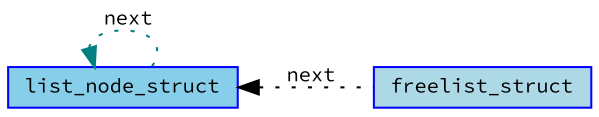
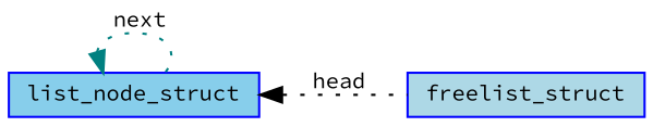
  digraph {
    rankdir=LR
    fontname="Source Code Pro"
    node [color=blue fontname="Source Code Pro" fontsize=10 shape=record style=filled]
    edge [dir=back fontname="Source Code Pro" fontsize=10 labelfontname=Helvetica labelfontsize=10 style=dotted]
    n1 [fillcolor=lightblue fontcolor=black height=0.2 label=freelist_struct width=0.4]
    n2 [fillcolor=skyblue height=0.2 label=list_node_struct width=0.4]
-   n2 -> n1 [color=black label=" next"]
+   n2 -> n1 [color=black label=" head"]
    n2 -> n2 [color=teal label=" next"]
  }
